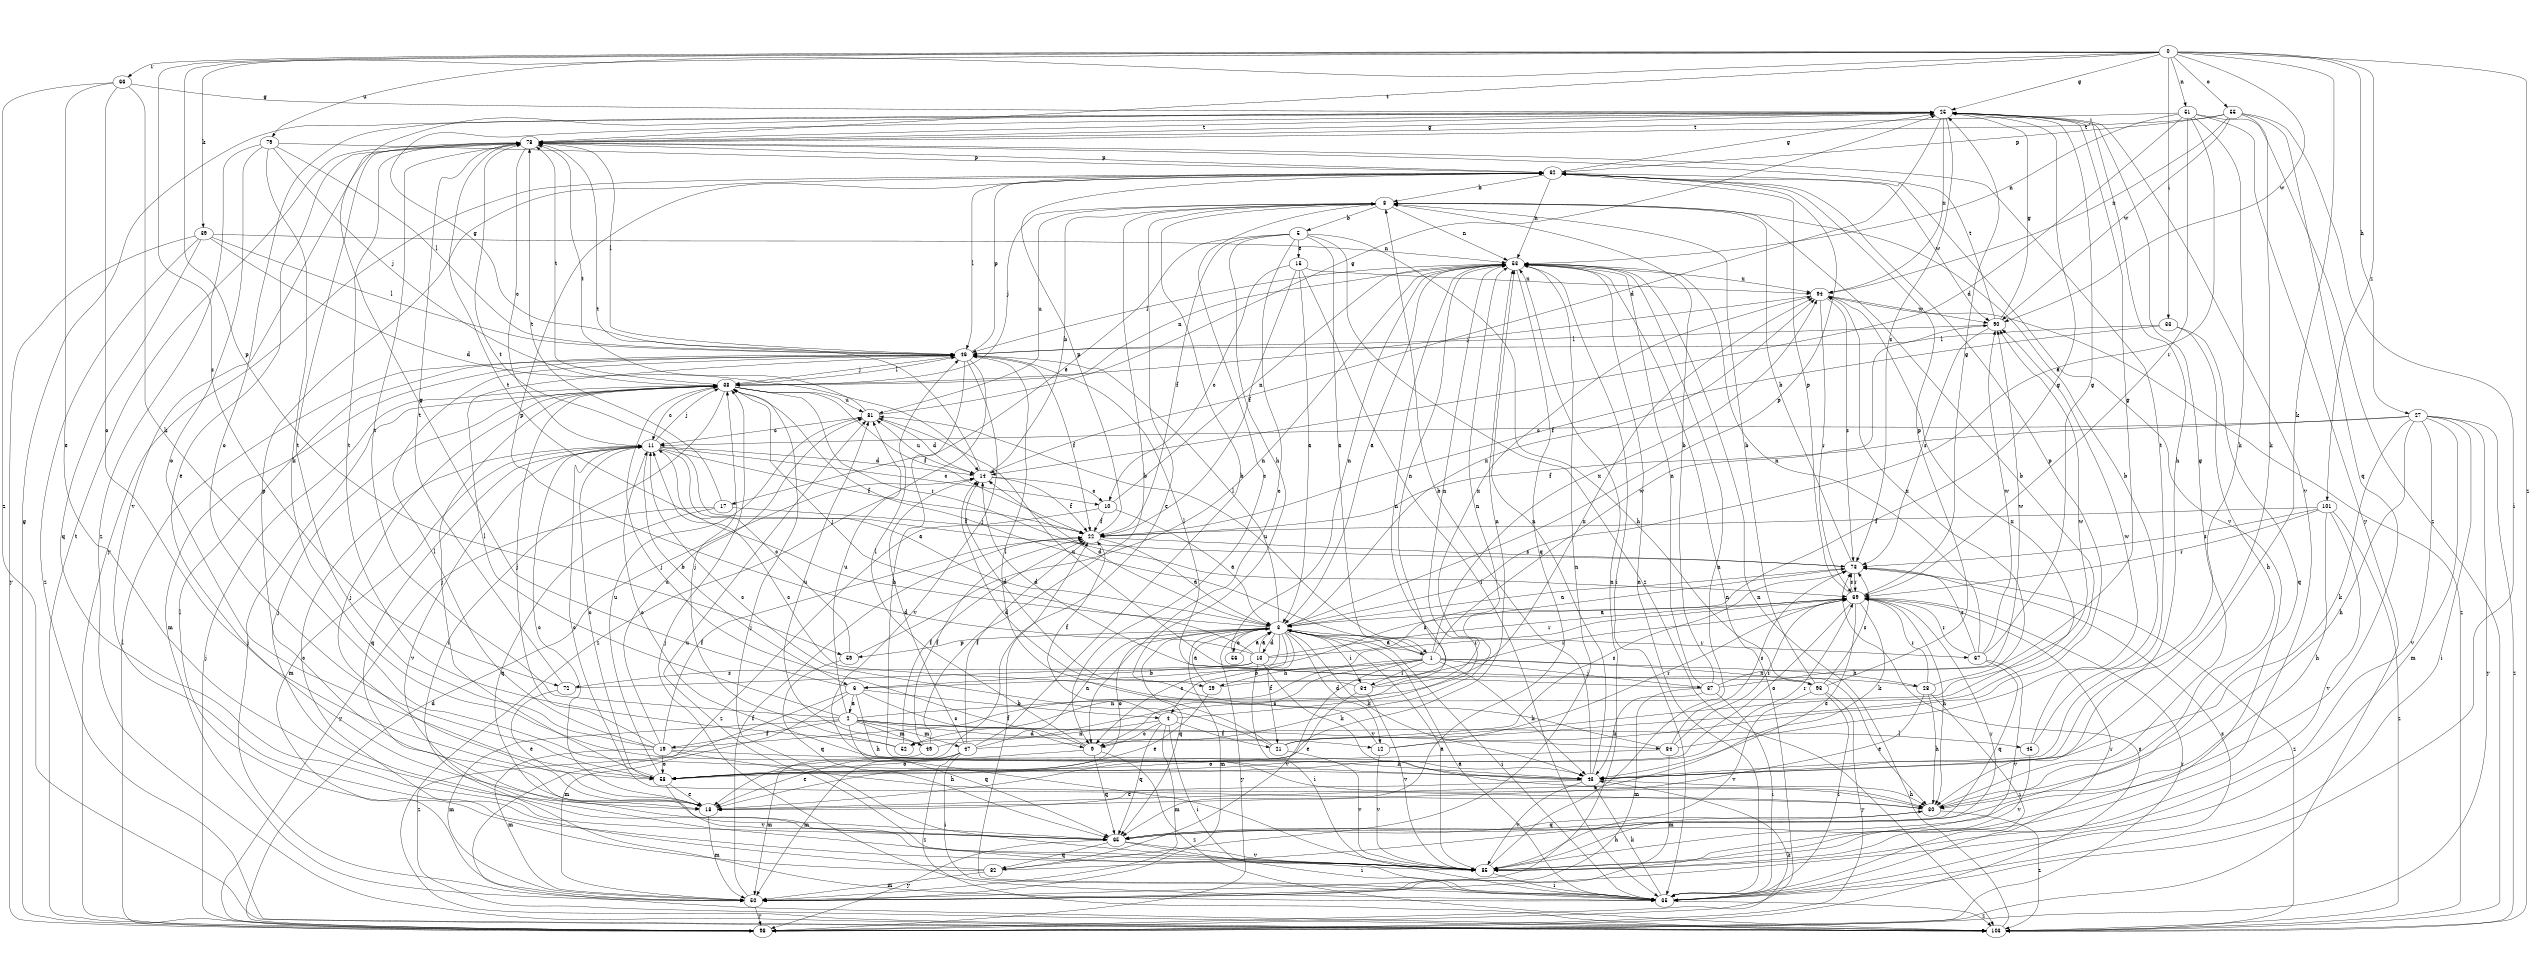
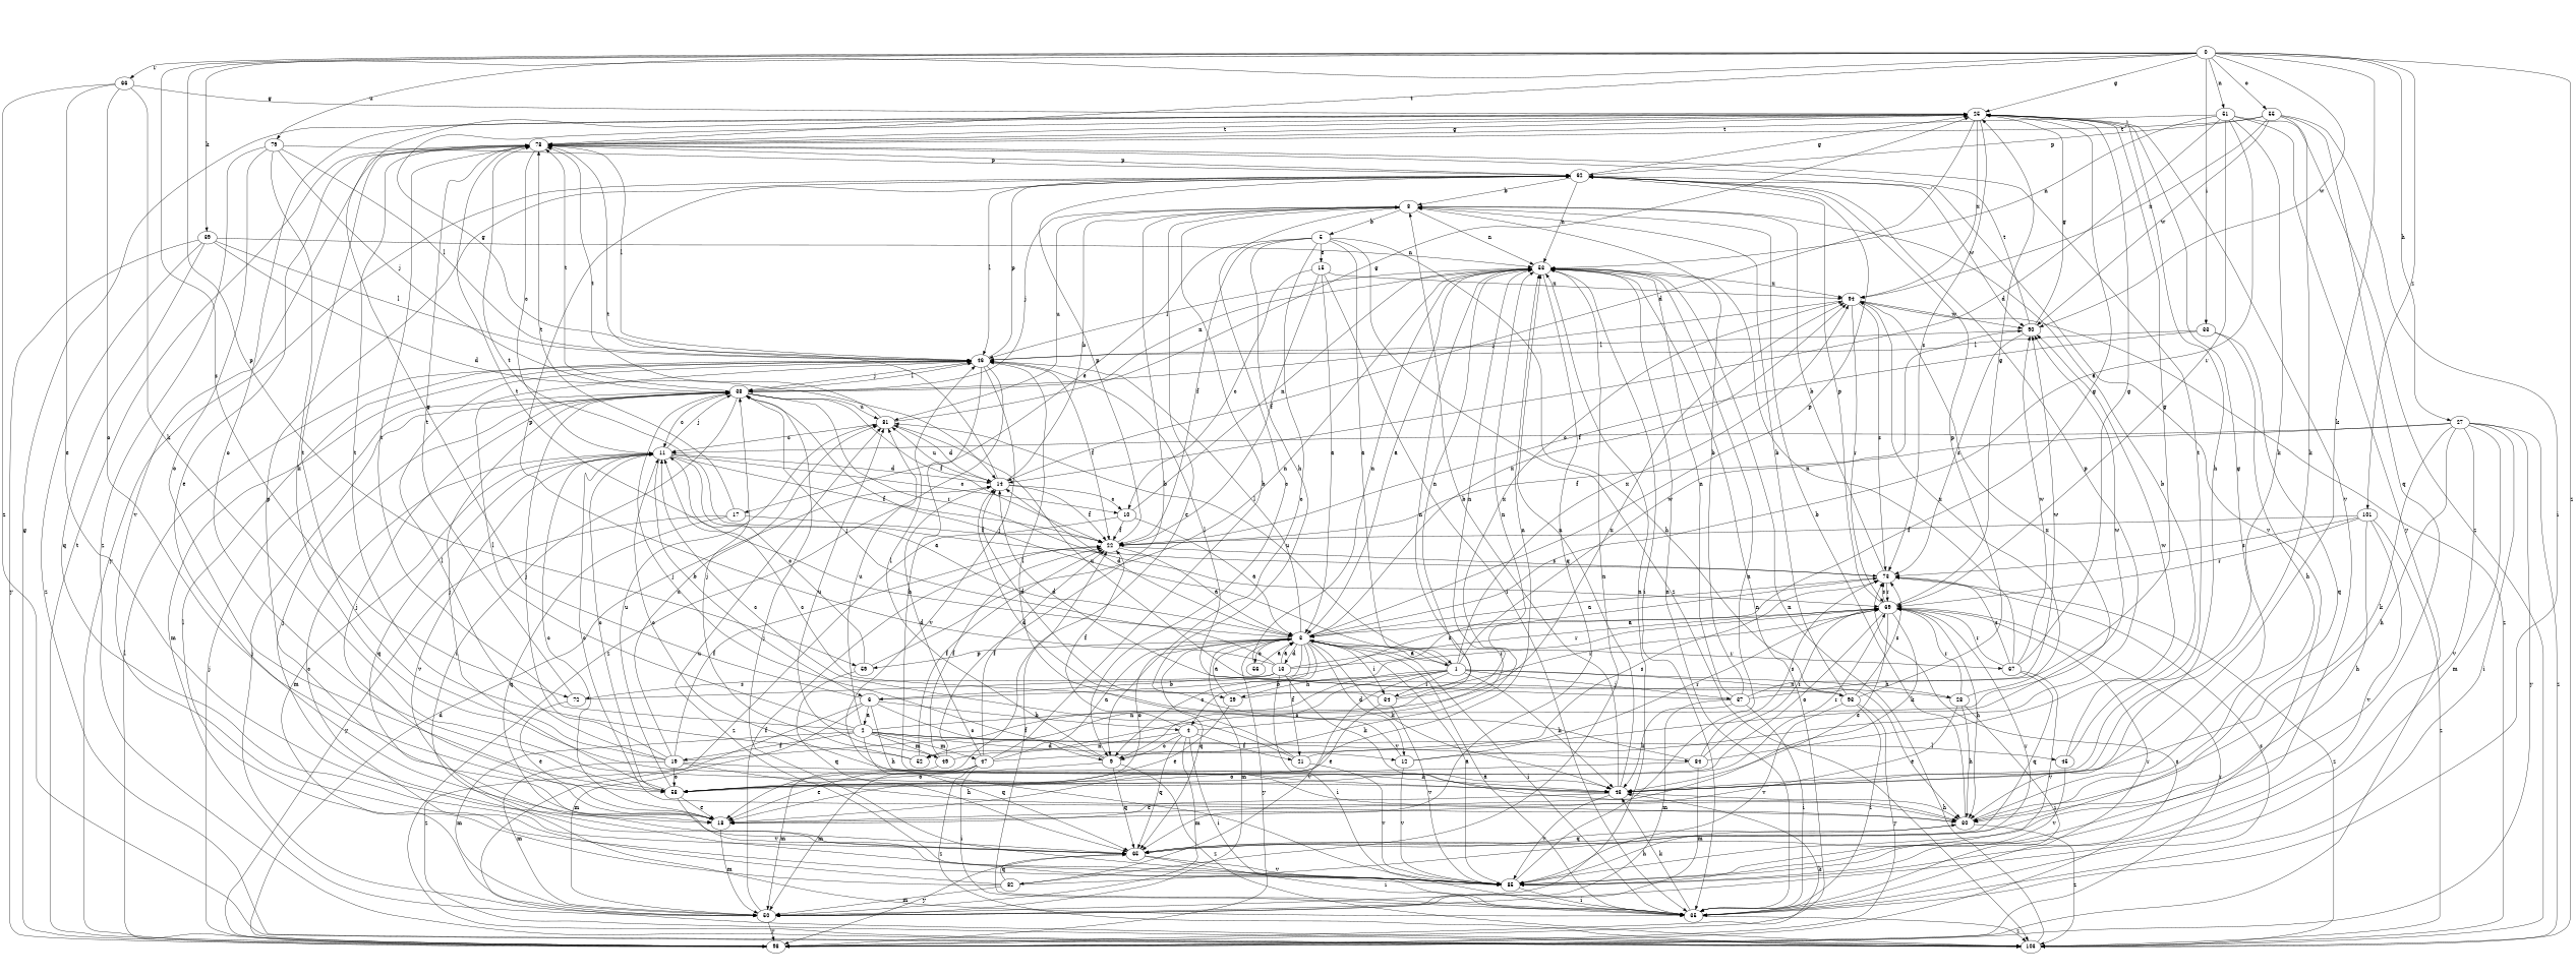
  strict digraph {
    0
    25
    27
    33
    39
    43
    51
    55
    59
    66
    72
    78
    79
    90
    101
    103
    94
    14
    58
    30
    85
    73
    50
    35
    98
    22
    11
    46
    65
    53
    8
    18
    3
    69
    62
    38
    1
    9
    28
    29
    34
    37
    52
    81
    82
    93
    2
    12
    19
    45
    47
    49
    84
    4
    13
    21
    56
    67
    6
    10
    5
    15
    17
    0 -> 25 [label=g]
    0 -> 27 [label=h]
    0 -> 33 [label=i]
    0 -> 39 [label=k]
    0 -> 43 [label=k]
    0 -> 51 [label=n]
    0 -> 55 [label=o]
    0 -> 59 [label=p]
    0 -> 66 [label=r]
    0 -> 72 [label=s]
    0 -> 78 [label=t]
    0 -> 79 [label=u]
    0 -> 90 [label=w]
    0 -> 101 [label=z]
    0 -> 103 [label=z]
    25 -> 78 [label=t]
    25 -> 94 [label=x]
    25 -> 14 [label=d]
    25 -> 58 [label=o]
    25 -> 30 [label=h]
    25 -> 85 [label=v]
    25 -> 73 [label=s]
    27 -> 43 [label=k]
    27 -> 103 [label=z]
    27 -> 30 [label=h]
    27 -> 85 [label=v]
    27 -> 50 [label=m]
    27 -> 35 [label=i]
    27 -> 98 [label=y]
    27 -> 22 [label=f]
    27 -> 11 [label=c]
    33 -> 30 [label=h]
    33 -> 22 [label=f]
    33 -> 46 [label=l]
    33 -> 65 [label=q]
    39 -> 103 [label=z]
    39 -> 14 [label=d]
    39 -> 98 [label=y]
    39 -> 46 [label=l]
    39 -> 65 [label=q]
    39 -> 53 [label=n]
    43 -> 30 [label=h]
    43 -> 85 [label=v]
    43 -> 11 [label=c]
    43 -> 53 [label=n]
    43 -> 8 [label=b]
    43 -> 18 [label=e]
    51 -> 43 [label=k]
    51 -> 78 [label=t]
    51 -> 103 [label=z]
    51 -> 14 [label=d]
    51 -> 98 [label=y]
    51 -> 53 [label=n]
    51 -> 3 [label=a]
    51 -> 69 [label=r]
    55 -> 43 [label=k]
    55 -> 78 [label=t]
    55 -> 90 [label=w]
    55 -> 94 [label=x]
    55 -> 35 [label=i]
    55 -> 65 [label=q]
    55 -> 62 [label=p]
    59 -> 11 [label=c]
    59 -> 65 [label=q]
    59 -> 53 [label=n]
    66 -> 25 [label=g]
    66 -> 43 [label=k]
    66 -> 103 [label=z]
    66 -> 58 [label=o]
    66 -> 18 [label=e]
    72 -> 78 [label=t]
    72 -> 73 [label=s]
    72 -> 18 [label=e]
    78 -> 25 [label=g]
    78 -> 85 [label=v]
    78 -> 11 [label=c]
    78 -> 46 [label=l]
    78 -> 18 [label=e]
    78 -> 62 [label=p]
    79 -> 43 [label=k]
    79 -> 103 [label=z]
    79 -> 58 [label=o]
    79 -> 46 [label=l]
    79 -> 62 [label=p]
    79 -> 38 [label=j]
    90 -> 25 [label=g]
    90 -> 78 [label=t]
    90 -> 73 [label=s]
    90 -> 46 [label=l]
    101 -> 103 [label=z]
    101 -> 30 [label=h]
    101 -> 85 [label=v]
    101 -> 73 [label=s]
    101 -> 22 [label=f]
    101 -> 69 [label=r]
    103 -> 53 [label=n]
    94 -> 90 [label=w]
    94 -> 103 [label=z]
    94 -> 73 [label=s]
    94 -> 69 [label=r]
    94 -> 38 [label=j]
    14 -> 78 [label=t]
    14 -> 22 [label=f]
    14 -> 8 [label=b]
    14 -> 81 [label=u]
    14 -> 10 [label=c]
    58 -> 85 [label=v]
    58 -> 11 [label=c]
    58 -> 53 [label=n]
    58 -> 18 [label=e]
    58 -> 69 [label=r]
    58 -> 38 [label=j]
    58 -> 81 [label=u]
    30 -> 25 [label=g]
    30 -> 103 [label=z]
    30 -> 11 [label=c]
    30 -> 65 [label=q]
-   21 -> 8 [label=b]
+   30 -> 8 [label=b]
    85 -> 30 [label=h]
    85 -> 35 [label=i]
    85 -> 53 [label=n]
    85 -> 3 [label=a]
    85 -> 38 [label=j]
    85 -> 81 [label=u]
    73 -> 78 [label=t]
    73 -> 103 [label=z]
    73 -> 8 [label=b]
    73 -> 3 [label=a]
    73 -> 69 [label=r]
    50 -> 98 [label=y]
    50 -> 22 [label=f]
    50 -> 53 [label=n]
    50 -> 38 [label=j]
    35 -> 43 [label=k]
    35 -> 103 [label=z]
    35 -> 73 [label=s]
    35 -> 22 [label=f]
    35 -> 53 [label=n]
    35 -> 3 [label=a]
    35 -> 69 [label=r]
-   35 -> 38 [label=j]
    98 -> 25 [label=g]
    98 -> 43 [label=k]
    98 -> 78 [label=t]
    98 -> 14 [label=d]
    98 -> 73 [label=s]
    98 -> 46 [label=l]
    98 -> 53 [label=n]
    98 -> 69 [label=r]
    98 -> 38 [label=j]
    22 -> 73 [label=s]
    22 -> 3 [label=a]
    22 -> 62 [label=p]
    11 -> 14 [label=d]
    11 -> 85 [label=v]
    11 -> 50 [label=m]
    11 -> 22 [label=f]
    11 -> 65 [label=q]
    11 -> 3 [label=a]
    11 -> 38 [label=j]
    11 -> 6 [label=b]
    11 -> 10 [label=c]
    46 -> 25 [label=g]
    46 -> 103 [label=z]
    46 -> 30 [label=h]
    46 -> 85 [label=v]
    46 -> 50 [label=m]
    46 -> 22 [label=f]
    46 -> 62 [label=p]
    46 -> 38 [label=j]
    65 -> 85 [label=v]
    65 -> 35 [label=i]
    65 -> 98 [label=y]
    65 -> 38 [label=j]
    53 -> 94 [label=x]
    53 -> 35 [label=i]
    53 -> 46 [label=l]
    53 -> 65 [label=q]
    53 -> 3 [label=a]
    8 -> 53 [label=n]
    8 -> 18 [label=e]
    8 -> 38 [label=j]
    8 -> 9 [label=c]
    8 -> 81 [label=u]
    8 -> 5 [label=b]
    18 -> 50 [label=m]
    18 -> 11 [label=c]
    18 -> 62 [label=p]
    18 -> 38 [label=j]
    3 -> 43 [label=k]
    3 -> 59 [label=p]
    3 -> 78 [label=t]
    3 -> 94 [label=x]
    3 -> 14 [label=d]
    3 -> 58 [label=o]
    3 -> 50 [label=m]
    3 -> 35 [label=i]
    3 -> 98 [label=y]
    3 -> 46 [label=l]
    3 -> 65 [label=q]
    3 -> 62 [label=p]
    3 -> 1 [label=a]
    3 -> 9 [label=c]
    3 -> 34 [label=i]
    3 -> 12 [label=d]
    3 -> 4 [label=b]
    3 -> 13 [label=d]
    3 -> 21 [label=f]
    3 -> 56 [label=o]
    3 -> 67 [label=r]
    69 -> 25 [label=g]
    69 -> 43 [label=k]
    69 -> 58 [label=o]
    69 -> 30 [label=h]
    69 -> 73 [label=s]
    69 -> 18 [label=e]
    69 -> 3 [label=a]
    69 -> 62 [label=p]
    62 -> 25 [label=g]
    62 -> 90 [label=w]
    62 -> 85 [label=v]
    62 -> 98 [label=y]
    62 -> 46 [label=l]
    62 -> 53 [label=n]
    62 -> 8 [label=b]
    38 -> 78 [label=t]
    38 -> 35 [label=i]
    38 -> 22 [label=f]
    38 -> 11 [label=c]
    38 -> 46 [label=l]
    38 -> 53 [label=n]
    38 -> 69 [label=r]
    38 -> 81 [label=u]
    1 -> 43 [label=k]
    1 -> 90 [label=w]
    1 -> 94 [label=x]
    1 -> 38 [label=j]
    1 -> 9 [label=c]
    1 -> 28 [label=h]
    1 -> 29 [label=h]
    1 -> 34 [label=i]
    1 -> 37 [label=j]
    1 -> 52 [label=n]
    1 -> 81 [label=u]
    1 -> 82 [label=v]
    1 -> 93 [label=x]
    9 -> 103 [label=z]
    9 -> 58 [label=o]
    9 -> 46 [label=l]
    9 -> 65 [label=q]
    9 -> 53 [label=n]
    9 -> 38 [label=j]
    28 -> 94 [label=x]
    28 -> 30 [label=h]
    28 -> 35 [label=i]
    28 -> 18 [label=e]
    28 -> 69 [label=r]
    28 -> 81 [label=u]
    29 -> 18 [label=e]
    29 -> 3 [label=a]
    29 -> 69 [label=r]
    34 -> 94 [label=x]
    34 -> 14 [label=d]
    34 -> 85 [label=v]
    34 -> 53 [label=n]
    34 -> 18 [label=e]
    37 -> 25 [label=g]
    37 -> 43 [label=k]
    37 -> 90 [label=w]
    37 -> 50 [label=m]
    37 -> 35 [label=i]
    37 -> 46 [label=l]
    37 -> 53 [label=n]
    37 -> 8 [label=b]
    52 -> 78 [label=t]
    52 -> 22 [label=f]
    52 -> 38 [label=j]
    81 -> 25 [label=g]
    81 -> 78 [label=t]
    81 -> 14 [label=d]
    81 -> 11 [label=c]
    82 -> 50 [label=m]
    82 -> 11 [label=c]
    82 -> 46 [label=l]
-   65 -> 82 [label=q]
+   82 -> 65 [label=q]
    82 -> 53 [label=n]
    82 -> 69 [label=r]
    93 -> 14 [label=d]
    93 -> 85 [label=v]
    93 -> 73 [label=s]
    93 -> 35 [label=i]
    93 -> 98 [label=y]
    93 -> 8 [label=b]
    93 -> 62 [label=p]
    2 -> 78 [label=t]
    2 -> 90 [label=w]
    2 -> 50 [label=m]
    2 -> 46 [label=l]
    2 -> 65 [label=q]
    2 -> 81 [label=u]
    2 -> 12 [label=d]
    2 -> 19 [label=f]
    2 -> 45 [label=l]
    2 -> 47 [label=m]
    2 -> 49 [label=m]
    2 -> 84 [label=v]
    12 -> 14 [label=d]
    12 -> 85 [label=v]
    12 -> 69 [label=r]
    12 -> 62 [label=p]
    19 -> 43 [label=k]
    19 -> 78 [label=t]
    19 -> 94 [label=x]
    19 -> 58 [label=o]
    19 -> 30 [label=h]
    19 -> 50 [label=m]
    19 -> 22 [label=f]
    19 -> 46 [label=l]
    19 -> 38 [label=j]
    19 -> 81 [label=u]
    45 -> 78 [label=t]
    45 -> 85 [label=v]
    45 -> 8 [label=b]
    47 -> 103 [label=z]
    47 -> 14 [label=d]
    47 -> 73 [label=s]
    47 -> 50 [label=m]
    47 -> 35 [label=i]
    47 -> 22 [label=f]
    47 -> 8 [label=b]
    47 -> 18 [label=e]
    47 -> 3 [label=a]
    49 -> 50 [label=m]
    49 -> 22 [label=f]
    49 -> 53 [label=n]
    49 -> 8 [label=b]
    49 -> 81 [label=u]
    84 -> 90 [label=w]
    84 -> 58 [label=o]
    84 -> 73 [label=s]
    84 -> 50 [label=m]
    84 -> 11 [label=c]
    84 -> 69 [label=r]
    4 -> 50 [label=m]
    4 -> 35 [label=i]
    4 -> 22 [label=f]
    4 -> 65 [label=q]
    4 -> 53 [label=n]
    4 -> 9 [label=c]
    4 -> 52 [label=n]
    4 -> 21 [label=f]
    13 -> 25 [label=g]
    13 -> 43 [label=k]
    13 -> 72 [label=s]
    13 -> 35 [label=i]
    13 -> 3 [label=a]
    13 -> 69 [label=r]
    13 -> 62 [label=p]
    13 -> 38 [label=j]
    13 -> 6 [label=b]
    21 -> 94 [label=x]
    21 -> 85 [label=v]
    21 -> 11 [label=c]
    21 -> 46 [label=l]
    56 -> 53 [label=n]
    56 -> 3 [label=a]
    67 -> 25 [label=g]
    67 -> 90 [label=w]
    67 -> 85 [label=v]
    67 -> 73 [label=s]
    67 -> 65 [label=q]
    67 -> 53 [label=n]
    67 -> 69 [label=r]
    6 -> 25 [label=g]
    6 -> 103 [label=z]
    6 -> 30 [label=h]
    6 -> 50 [label=m]
    6 -> 69 [label=r]
    6 -> 9 [label=c]
    6 -> 2 [label=a]
    6 -> 4 [label=b]
    10 -> 103 [label=z]
    10 -> 22 [label=f]
    10 -> 53 [label=n]
    10 -> 3 [label=a]
    5 -> 103 [label=z]
    5 -> 30 [label=h]
    5 -> 22 [label=f]
    5 -> 1 [label=a]
    5 -> 9 [label=c]
    5 -> 29 [label=h]
    5 -> 15 [label=e]
    5 -> 17 [label=e]
    15 -> 94 [label=x]
    15 -> 35 [label=i]
    15 -> 22 [label=f]
    15 -> 3 [label=a]
    15 -> 10 [label=c]
    17 -> 78 [label=t]
    17 -> 98 [label=y]
    17 -> 22 [label=f]
    17 -> 65 [label=q]
  }
